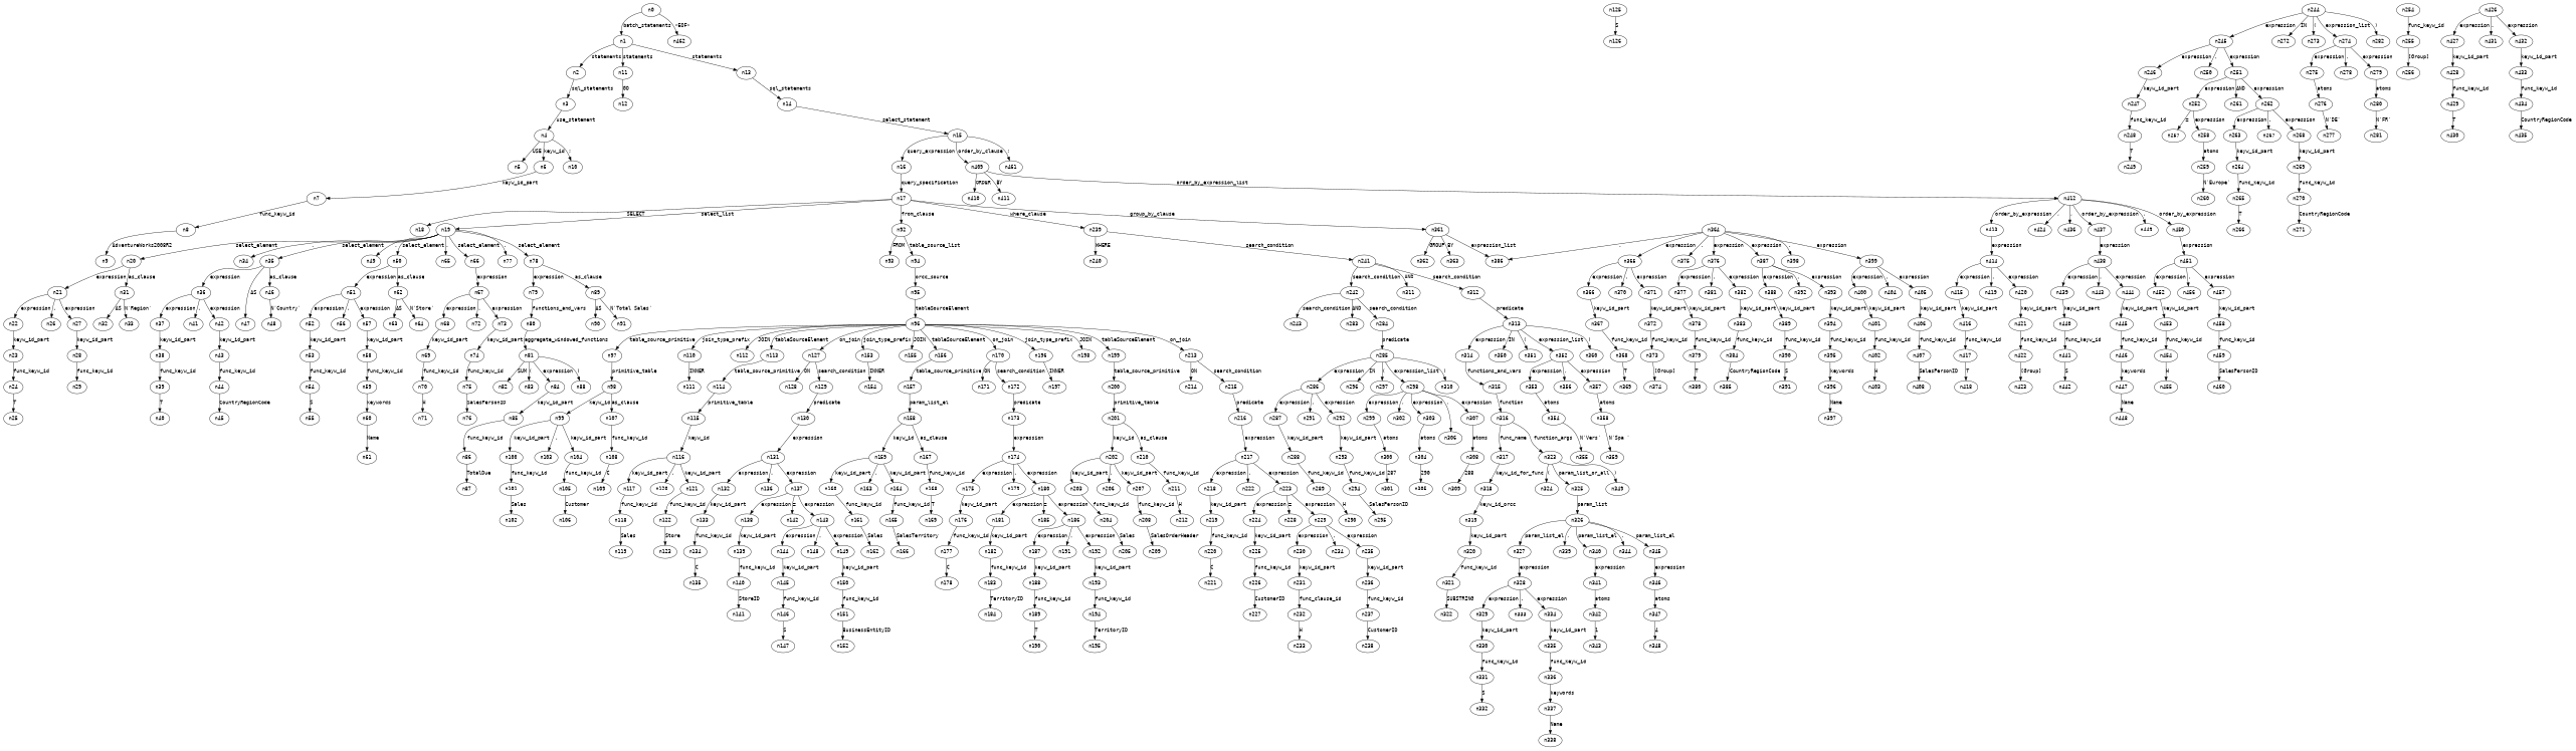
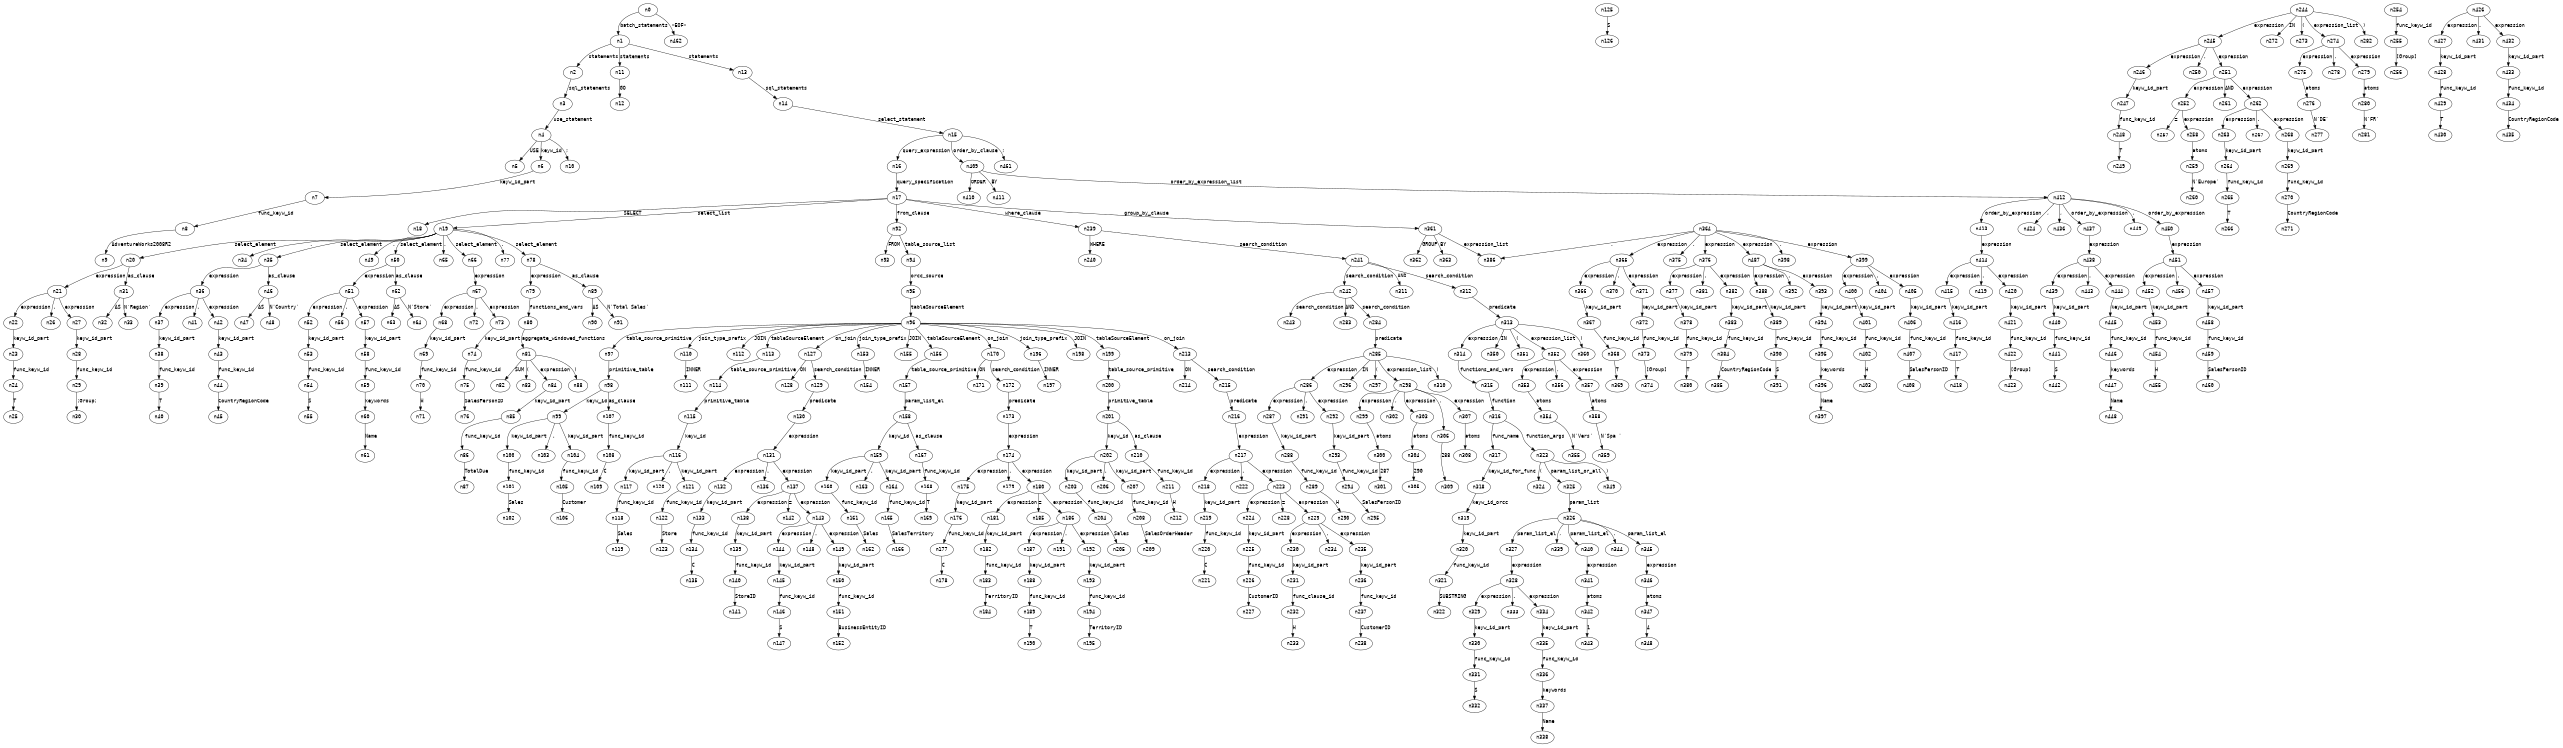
  digraph {
    fontname="DejaVu Sans Mono"
    node [fontname="DejaVu Sans Mono"]
    edge [fontname="DejaVu Sans Mono"]
    n0
    n1
    n462
    n2
    n11
    n13
    n3
    n12
    n14
    n4
    n5
    n6
    n10
    n7
    n8
    n9
    n15
    n16
    n409
    n461
    n17
    n410
    n411
    n412
    n18
    n19
    n92
    n239
    n361
    n20
    n34
    n35
    n49
    n50
    n65
    n66
    n77
    n78
    n93
    n94
    n240
    n241
    n362
    n363
    n386
    n21
    n31
    n36
    n46
    n51
    n62
    n67
    n79
    n89
    n22
    n26
    n27
    n32
    n33
    n23
    n28
    n24
    n25
    n29
+   n30
    n37
    n41
    n42
    n47
    n48
    n38
    n43
    n39
    n40
    n44
    n45
    n52
    n56
    n57
    n63
    n64
    n53
    n58
    n54
    n55
    n59
    n60
    n61
    n68
    n72
    n73
    n69
    n74
    n70
    n71
    n75
    n76
    n80
    n90
    n91
    n81
    n82
    n83
    n84
    n88
    n85
    n86
    n87
    n95
    n96
    n97
    n110
    n112
    n113
    n127
    n153
    n155
    n156
    n170
    n196
    n198
    n199
    n213
    n98
    n111
    n114
    n128
    n129
    n154
    n157
    n171
    n172
    n197
    n200
    n214
    n215
    n99
    n107
    n100
    n103
    n104
    n108
    n101
    n105
    n102
    n106
    n109
    n115
    n116
    n117
    n120
    n121
    n118
    n122
    n119
    n123
    n125
    n126
    n130
    n131
    n132
    n136
    n137
    n133
    n138
    n142
    n143
    n134
    n135
    n139
    n144
    n148
    n149
    n140
    n141
    n145
    n150
    n146
    n147
    n151
    n152
    n158
    n159
    n167
    n160
    n163
    n164
    n168
    n161
    n165
    n162
    n166
    n169
    n173
    n174
    n175
    n179
    n180
    n176
    n181
    n185
    n186
    n177
    n178
    n182
    n187
    n191
    n192
    n183
    n184
    n188
    n193
    n189
    n190
    n194
    n195
    n201
    n202
    n210
    n203
    n206
    n207
    n211
    n204
    n208
    n205
    n209
    n212
    n216
    n217
    n218
    n222
    n223
    n219
    n224
    n228
    n229
    n220
    n221
    n225
    n230
    n234
    n235
    n226
    n227
    n231
    n236
    n232
    n233
    n237
    n238
    n242
    n311
    n312
    n243
    n283
    n284
    n313
    n285
    n244
    n245
    n272
    n273
    n274
    n282
    n246
    n250
    n251
    n275
    n278
    n279
    n247
    n252
    n261
    n262
    n248
    n249
    n257
    n258
    n263
    n267
    n268
    n259
    n254
    n255
    n256
    n260
    n264
    n269
    n265
    n266
    n270
    n271
    n276
    n280
    n277
    n281
    n286
    n296
    n297
    n298
    n310
    n287
    n291
    n292
    n299
    n302
    n303
    n306
    n307
    n288
    n293
    n289
    n290
    n294
    n295
    n300
    n304
    n308
    n301
    n305
    n309
    n314
    n350
    n351
    n352
    n360
    n315
    n353
    n356
    n357
    n316
    n317
    n323
    n318
    n324
    n325
    n349
    n319
    n320
    n321
    n322
    n326
    n327
    n339
    n340
    n344
    n345
    n328
    n341
    n346
    n329
    n333
    n334
    n330
    n335
    n331
    n332
    n336
    n337
    n338
    n342
    n343
    n347
    n348
    n354
    n358
    n355
    n359
    n364
    n365
    n375
    n376
-   n387
+   n387 [label=n487]
    n398
    n399
    n366
    n370
    n371
    n377
    n381
    n382
    n388
    n392
    n393
    n400
    n404
    n405
    n367
    n372
    n368
    n369
    n373
    n374
    n378
    n383
    n379
    n380
    n384
    n385
    n389
    n394
    n390
    n391
    n395
    n396
    n397
    n401
    n406
    n402
    n403
    n407
    n408
    n413
    n424
    n436
    n437
    n449
    n450
    n414
    n438
    n451
    n415
    n419
    n420
    n416
    n421
    n417
    n418
    n422
    n423
    n426
    n427
    n431
    n432
    n428
    n433
    n429
    n430
    n434
    n435
    n439
    n443
    n444
    n440
    n445
    n441
    n442
    n446
    n447
    n448
    n452
    n456
    n457
    n453
    n458
    n454
    n455
    n459
    n460
    n0 -> n1 [label=batch_statements]
    n0 -> n462 [label="<EOF>"]
    n1 -> n2 [label=statements]
    n1 -> n11 [label=statements]
    n1 -> n13 [label=statements]
    n2 -> n3 [label=sql_statements]
    n11 -> n12 [label=GO]
    n13 -> n14 [label=sql_statements]
    n3 -> n4 [label=use_statement]
    n14 -> n15 [label=select_statement]
    n4 -> n5 [label=USE]
    n4 -> n6 [label=keyw_id]
    n4 -> n10 [label=";"]
    n6 -> n7 [label=keyw_id_part]
    n7 -> n8 [label=func_keyw_id]
    n8 -> n9 [label=AdventureWorks2008R2]
    n15 -> n16 [label=query_expression]
    n15 -> n409 [label=order_by_clause]
    n15 -> n461 [label=";"]
    n16 -> n17 [label=query_specification]
    n409 -> n410 [label=ORDER]
    n409 -> n411 [label=BY]
    n409 -> n412 [label=order_by_expression_list]
    n17 -> n18 [label=SELECT]
    n17 -> n19 [label=select_list]
    n17 -> n92 [label=from_clause]
    n17 -> n239 [label=where_clause]
    n17 -> n361 [label=group_by_clause]
    n412 -> n413 [label=order_by_expression]
    n412 -> n424 [label=","]
    n412 -> n436 [label=","]
    n412 -> n437 [label=order_by_expression]
    n412 -> n449 [label=","]
    n412 -> n450 [label=order_by_expression]
    n19 -> n20 [label=select_element]
    n19 -> n34 [label=","]
    n19 -> n35 [label=select_element]
    n19 -> n49 [label=","]
    n19 -> n50 [label=select_element]
    n19 -> n65 [label=","]
    n19 -> n66 [label=select_element]
    n19 -> n77 [label=","]
    n19 -> n78 [label=select_element]
    n92 -> n93 [label=FROM]
    n92 -> n94 [label=table_source_list]
    n239 -> n240 [label=WHERE]
    n239 -> n241 [label=search_condition]
    n361 -> n362 [label=GROUP]
    n361 -> n363 [label=BY]
    n361 -> n386 [label=expression_list]
    n20 -> n21 [label=expression]
    n20 -> n31 [label=as_clause]
    n35 -> n36 [label=expression]
    n35 -> n46 [label=as_clause]
    n50 -> n51 [label=expression]
    n50 -> n62 [label=as_clause]
    n66 -> n67 [label=expression]
    n78 -> n79 [label=expression]
    n78 -> n89 [label=as_clause]
    n94 -> n95 [label=orcc_source]
    n241 -> n242 [label=search_condition]
    n241 -> n311 [label=AND]
    n241 -> n312 [label=search_condition]
    n21 -> n22 [label=expression]
    n21 -> n26 [label="."]
    n21 -> n27 [label=expression]
    n31 -> n32 [label=AS]
    n31 -> n33 [label="N'Region'"]
    n36 -> n37 [label=expression]
    n36 -> n41 [label="."]
    n36 -> n42 [label=expression]
-   n35 -> n47 [label=AS]
+   n46 -> n47 [label=AS]
    n46 -> n48 [label="N'Country'"]
    n51 -> n52 [label=expression]
    n51 -> n56 [label="."]
    n51 -> n57 [label=expression]
    n62 -> n63 [label=AS]
    n62 -> n64 [label="N'Store'"]
    n67 -> n68 [label=expression]
    n67 -> n72 [label="."]
    n67 -> n73 [label=expression]
    n79 -> n80 [label=functions_and_vars]
    n89 -> n90 [label=AS]
    n89 -> n91 [label="N'Total Sales'"]
    n22 -> n23 [label=keyw_id_part]
    n27 -> n28 [label=keyw_id_part]
    n23 -> n24 [label=func_keyw_id]
    n28 -> n29 [label=func_keyw_id]
    n24 -> n25 [label=T]
+   n29 -> n30 [label="[Group]"]
    n37 -> n38 [label=keyw_id_part]
    n42 -> n43 [label=keyw_id_part]
    n38 -> n39 [label=func_keyw_id]
    n43 -> n44 [label=func_keyw_id]
    n39 -> n40 [label=T]
    n44 -> n45 [label=CountryRegionCode]
    n52 -> n53 [label=keyw_id_part]
    n57 -> n58 [label=keyw_id_part]
    n53 -> n54 [label=func_keyw_id]
    n58 -> n59 [label=func_keyw_id]
    n54 -> n55 [label=S]
    n59 -> n60 [label=keywords]
    n60 -> n61 [label=Name]
    n68 -> n69 [label=keyw_id_part]
    n73 -> n74 [label=keyw_id_part]
    n69 -> n70 [label=func_keyw_id]
    n74 -> n75 [label=func_keyw_id]
    n70 -> n71 [label=H]
    n75 -> n76 [label=SalesPersonID]
    n80 -> n81 [label=aggregate_windowed_functions]
    n81 -> n82 [label=SUM]
    n81 -> n83 [label="("]
    n81 -> n84 [label=expression]
    n81 -> n88 [label=")"]
    n84 -> n85 [label=keyw_id_part]
    n85 -> n86 [label=func_keyw_id]
    n86 -> n87 [label=TotalDue]
    n95 -> n96 [label=tableSourceElement]
    n96 -> n97 [label=table_source_primitive]
    n96 -> n110 [label=join_type_prefix]
    n96 -> n112 [label=JOIN]
    n96 -> n113 [label=tableSourceElement]
    n96 -> n127 [label=on_join]
    n96 -> n153 [label=join_type_prefix]
    n96 -> n155 [label=JOIN]
    n96 -> n156 [label=tableSourceElement]
    n96 -> n170 [label=on_join]
    n96 -> n196 [label=join_type_prefix]
    n96 -> n198 [label=JOIN]
    n96 -> n199 [label=tableSourceElement]
    n96 -> n213 [label=on_join]
    n97 -> n98 [label=primitive_table]
    n110 -> n111 [label=INNER]
    n113 -> n114 [label=table_source_primitive]
    n127 -> n128 [label=ON]
    n127 -> n129 [label=search_condition]
    n153 -> n154 [label=INNER]
    n156 -> n157 [label=table_source_primitive]
    n170 -> n171 [label=ON]
    n170 -> n172 [label=search_condition]
    n196 -> n197 [label=INNER]
    n199 -> n200 [label=table_source_primitive]
    n213 -> n214 [label=ON]
    n213 -> n215 [label=search_condition]
    n98 -> n99 [label=keyw_id]
    n98 -> n107 [label=as_clause]
    n114 -> n115 [label=primitive_table]
    n129 -> n130 [label=predicate]
    n157 -> n158 [label=param_list_el]
    n172 -> n173 [label=predicate]
    n200 -> n201 [label=primitive_table]
    n215 -> n216 [label=predicate]
    n99 -> n100 [label=keyw_id_part]
    n99 -> n103 [label="."]
    n99 -> n104 [label=keyw_id_part]
    n107 -> n108 [label=func_keyw_id]
    n100 -> n101 [label=func_keyw_id]
    n104 -> n105 [label=func_keyw_id]
    n108 -> n109 [label=C]
    n101 -> n102 [label=Sales]
    n105 -> n106 [label=Customer]
    n115 -> n116 [label=keyw_id]
    n116 -> n117 [label=keyw_id_part]
    n116 -> n120 [label="."]
    n116 -> n121 [label=keyw_id_part]
    n117 -> n118 [label=func_keyw_id]
    n121 -> n122 [label=func_keyw_id]
    n118 -> n119 [label=Sales]
    n122 -> n123 [label=Store]
    n125 -> n126 [label=S]
    n130 -> n131 [label=expression]
    n131 -> n132 [label=expression]
    n131 -> n136 [label="."]
    n131 -> n137 [label=expression]
    n132 -> n133 [label=keyw_id_part]
    n137 -> n138 [label=expression]
    n137 -> n142 [label="="]
    n137 -> n143 [label=expression]
    n133 -> n134 [label=func_keyw_id]
    n138 -> n139 [label=keyw_id_part]
    n143 -> n144 [label=expression]
    n143 -> n148 [label="."]
    n143 -> n149 [label=expression]
    n134 -> n135 [label=C]
    n139 -> n140 [label=func_keyw_id]
    n144 -> n145 [label=keyw_id_part]
    n149 -> n150 [label=keyw_id_part]
    n140 -> n141 [label=StoreID]
    n145 -> n146 [label=func_keyw_id]
    n150 -> n151 [label=func_keyw_id]
    n146 -> n147 [label=S]
    n151 -> n152 [label=BusinessEntityID]
    n158 -> n159 [label=keyw_id]
    n158 -> n167 [label=as_clause]
    n159 -> n160 [label=keyw_id_part]
    n159 -> n163 [label="."]
    n159 -> n164 [label=keyw_id_part]
    n167 -> n168 [label=func_keyw_id]
    n160 -> n161 [label=func_keyw_id]
    n164 -> n165 [label=func_keyw_id]
    n168 -> n169 [label=T]
    n161 -> n162 [label=Sales]
    n165 -> n166 [label=SalesTerritory]
    n173 -> n174 [label=expression]
    n174 -> n175 [label=expression]
    n174 -> n179 [label="."]
    n174 -> n180 [label=expression]
    n175 -> n176 [label=keyw_id_part]
    n180 -> n181 [label=expression]
    n180 -> n185 [label="="]
    n180 -> n186 [label=expression]
    n176 -> n177 [label=func_keyw_id]
    n181 -> n182 [label=keyw_id_part]
    n186 -> n187 [label=expression]
    n186 -> n191 [label="."]
    n186 -> n192 [label=expression]
    n177 -> n178 [label=C]
    n182 -> n183 [label=func_keyw_id]
    n187 -> n188 [label=keyw_id_part]
    n192 -> n193 [label=keyw_id_part]
    n183 -> n184 [label=TerritoryID]
    n188 -> n189 [label=func_keyw_id]
    n193 -> n194 [label=func_keyw_id]
    n189 -> n190 [label=T]
    n194 -> n195 [label=TerritoryID]
    n201 -> n202 [label=keyw_id]
    n201 -> n210 [label=as_clause]
    n202 -> n203 [label=keyw_id_part]
    n202 -> n206 [label="."]
    n202 -> n207 [label=keyw_id_part]
    n210 -> n211 [label=func_keyw_id]
    n203 -> n204 [label=func_keyw_id]
    n207 -> n208 [label=func_keyw_id]
    n211 -> n212 [label=H]
    n204 -> n205 [label=Sales]
    n208 -> n209 [label=SalesOrderHeader]
    n216 -> n217 [label=expression]
    n217 -> n218 [label=expression]
    n217 -> n222 [label="."]
    n217 -> n223 [label=expression]
    n218 -> n219 [label=keyw_id_part]
    n223 -> n224 [label=expression]
    n223 -> n228 [label="="]
    n223 -> n229 [label=expression]
    n219 -> n220 [label=func_keyw_id]
    n224 -> n225 [label=keyw_id_part]
    n229 -> n230 [label=expression]
    n229 -> n234 [label="."]
    n229 -> n235 [label=expression]
    n220 -> n221 [label=C]
    n225 -> n226 [label=func_keyw_id]
    n230 -> n231 [label=keyw_id_part]
    n235 -> n236 [label=keyw_id_part]
    n226 -> n227 [label=CustomerID]
    n231 -> n232 [label=func_clause_id]
    n236 -> n237 [label=func_keyw_id]
    n232 -> n233 [label=H]
    n237 -> n238 [label=CustomerID]
    n242 -> n243 [label=search_condition]
    n242 -> n283 [label=AND]
    n242 -> n284 [label=search_condition]
    n312 -> n313 [label=predicate]
    n284 -> n285 [label=predicate]
    n313 -> n314 [label=expression]
    n313 -> n350 [label=IN]
    n313 -> n351 [label="("]
    n313 -> n352 [label=expression_list]
    n313 -> n360 [label=")"]
    n285 -> n286 [label=expression]
    n285 -> n296 [label=IN]
    n285 -> n297 [label="("]
    n285 -> n298 [label=expression_list]
    n285 -> n310 [label=")"]
    n244 -> n245 [label=expression]
    n244 -> n272 [label=IN]
    n244 -> n273 [label="("]
    n244 -> n274 [label=expression_list]
    n244 -> n282 [label=")"]
    n245 -> n246 [label=expression]
    n245 -> n250 [label="."]
    n245 -> n251 [label=expression]
    n274 -> n275 [label=expression]
    n274 -> n278 [label=","]
    n274 -> n279 [label=expression]
    n246 -> n247 [label=keyw_id_part]
    n251 -> n252 [label=expression]
    n251 -> n261 [label=AND]
    n251 -> n262 [label=expression]
    n275 -> n276 [label=atoms]
    n279 -> n280 [label=atoms]
    n247 -> n248 [label=func_keyw_id]
    n252 -> n257 [label="="]
    n252 -> n258 [label=expression]
    n262 -> n263 [label=expression]
    n262 -> n267 [label="."]
    n262 -> n268 [label=expression]
    n248 -> n249 [label=T]
    n258 -> n259 [label=atoms]
    n263 -> n264 [label=keyw_id_part]
    n268 -> n269 [label=keyw_id_part]
    n259 -> n260 [label="N'Europe'"]
    n254 -> n255 [label=func_keyw_id]
    n255 -> n256 [label="[Group]"]
    n264 -> n265 [label=func_keyw_id]
    n269 -> n270 [label=func_keyw_id]
    n265 -> n266 [label=T]
    n270 -> n271 [label=CountryRegionCode]
    n276 -> n277 [label="N'DE'"]
    n280 -> n281 [label="N'FR'"]
    n286 -> n287 [label=expression]
    n286 -> n291 [label="."]
    n286 -> n292 [label=expression]
    n298 -> n299 [label=expression]
    n298 -> n302 [label=","]
    n298 -> n303 [label=expression]
    n298 -> n306 [label=","]
    n298 -> n307 [label=expression]
    n287 -> n288 [label=keyw_id_part]
    n292 -> n293 [label=keyw_id_part]
    n299 -> n300 [label=atoms]
    n303 -> n304 [label=atoms]
    n307 -> n308 [label=atoms]
    n288 -> n289 [label=func_keyw_id]
    n293 -> n294 [label=func_keyw_id]
    n289 -> n290 [label=H]
    n294 -> n295 [label=SalesPersonID]
    n300 -> n301 [label=287]
    n304 -> n305 [label=290]
-   n308 -> n309 [label=288]
+   n306 -> n309 [label=288]
    n314 -> n315 [label=functions_and_vars]
    n352 -> n353 [label=expression]
    n352 -> n356 [label=","]
    n352 -> n357 [label=expression]
    n315 -> n316 [label=function]
    n353 -> n354 [label=atoms]
    n357 -> n358 [label=atoms]
    n316 -> n317 [label=func_name]
    n316 -> n323 [label=function_args]
    n317 -> n318 [label=keyw_id_for_func]
    n323 -> n324 [label="("]
    n323 -> n325 [label=param_list_or_all]
    n323 -> n349 [label=")"]
    n318 -> n319 [label=keyw_id_orcc]
    n325 -> n326 [label=param_list]
    n319 -> n320 [label=keyw_id_part]
    n320 -> n321 [label=func_keyw_id]
    n321 -> n322 [label=SUBSTRING]
    n326 -> n327 [label=param_list_el]
    n326 -> n339 [label=","]
    n326 -> n340 [label=param_list_el]
    n326 -> n344 [label=","]
    n326 -> n345 [label=param_list_el]
    n327 -> n328 [label=expression]
    n340 -> n341 [label=expression]
    n345 -> n346 [label=expression]
    n328 -> n329 [label=expression]
    n328 -> n333 [label="."]
    n328 -> n334 [label=expression]
    n341 -> n342 [label=atoms]
    n346 -> n347 [label=atoms]
    n329 -> n330 [label=keyw_id_part]
    n334 -> n335 [label=keyw_id_part]
    n330 -> n331 [label=func_keyw_id]
    n335 -> n336 [label=func_keyw_id]
    n331 -> n332 [label=S]
    n336 -> n337 [label=keywords]
    n337 -> n338 [label=Name]
    n342 -> n343 [label=1]
    n347 -> n348 [label=4]
    n354 -> n355 [label="N'Vers'"]
    n358 -> n359 [label="N'Spa '"]
    n364 -> n386 [label=","]
    n364 -> n365 [label=expression]
    n364 -> n375 [label=","]
    n364 -> n376 [label=expression]
    n364 -> n387 [label=expression]
    n364 -> n398 [label=","]
    n364 -> n399 [label=expression]
    n365 -> n366 [label=expression]
    n365 -> n370 [label="."]
    n365 -> n371 [label=expression]
    n376 -> n377 [label=expression]
    n376 -> n381 [label="."]
    n376 -> n382 [label=expression]
    n387 -> n388 [label=expression]
    n387 -> n392 [label="."]
    n387 -> n393 [label=expression]
    n399 -> n400 [label=expression]
    n399 -> n404 [label="."]
    n399 -> n405 [label=expression]
    n366 -> n367 [label=keyw_id_part]
    n371 -> n372 [label=keyw_id_part]
    n377 -> n378 [label=keyw_id_part]
    n382 -> n383 [label=keyw_id_part]
    n388 -> n389 [label=keyw_id_part]
    n393 -> n394 [label=keyw_id_part]
    n400 -> n401 [label=keyw_id_part]
    n405 -> n406 [label=keyw_id_part]
    n367 -> n368 [label=func_keyw_id]
    n372 -> n373 [label=func_keyw_id]
    n368 -> n369 [label=T]
    n373 -> n374 [label="[Group]"]
    n378 -> n379 [label=func_keyw_id]
    n383 -> n384 [label=func_keyw_id]
    n379 -> n380 [label=T]
    n384 -> n385 [label=CountryRegionCode]
    n389 -> n390 [label=func_keyw_id]
    n394 -> n395 [label=func_keyw_id]
    n390 -> n391 [label=S]
    n395 -> n396 [label=keywords]
    n396 -> n397 [label=Name]
    n401 -> n402 [label=func_keyw_id]
    n406 -> n407 [label=func_keyw_id]
    n402 -> n403 [label=H]
    n407 -> n408 [label=SalesPersonID]
    n413 -> n414 [label=expression]
    n437 -> n438 [label=expression]
    n450 -> n451 [label=expression]
    n414 -> n415 [label=expression]
    n414 -> n419 [label="."]
    n414 -> n420 [label=expression]
    n438 -> n439 [label=expression]
    n438 -> n443 [label="."]
    n438 -> n444 [label=expression]
    n451 -> n452 [label=expression]
    n451 -> n456 [label="."]
    n451 -> n457 [label=expression]
    n415 -> n416 [label=keyw_id_part]
    n420 -> n421 [label=keyw_id_part]
    n416 -> n417 [label=func_keyw_id]
    n421 -> n422 [label=func_keyw_id]
    n417 -> n418 [label=T]
    n422 -> n423 [label="[Group]"]
    n426 -> n427 [label=expression]
    n426 -> n431 [label="."]
    n426 -> n432 [label=expression]
    n427 -> n428 [label=keyw_id_part]
    n432 -> n433 [label=keyw_id_part]
    n428 -> n429 [label=func_keyw_id]
    n433 -> n434 [label=func_keyw_id]
    n429 -> n430 [label=T]
    n434 -> n435 [label=CountryRegionCode]
    n439 -> n440 [label=keyw_id_part]
    n444 -> n445 [label=keyw_id_part]
    n440 -> n441 [label=func_keyw_id]
    n445 -> n446 [label=func_keyw_id]
    n441 -> n442 [label=S]
    n446 -> n447 [label=keywords]
    n447 -> n448 [label=Name]
    n452 -> n453 [label=keyw_id_part]
    n457 -> n458 [label=keyw_id_part]
    n453 -> n454 [label=func_keyw_id]
    n458 -> n459 [label=func_keyw_id]
    n454 -> n455 [label=H]
    n459 -> n460 [label=SalesPersonID]
  }
